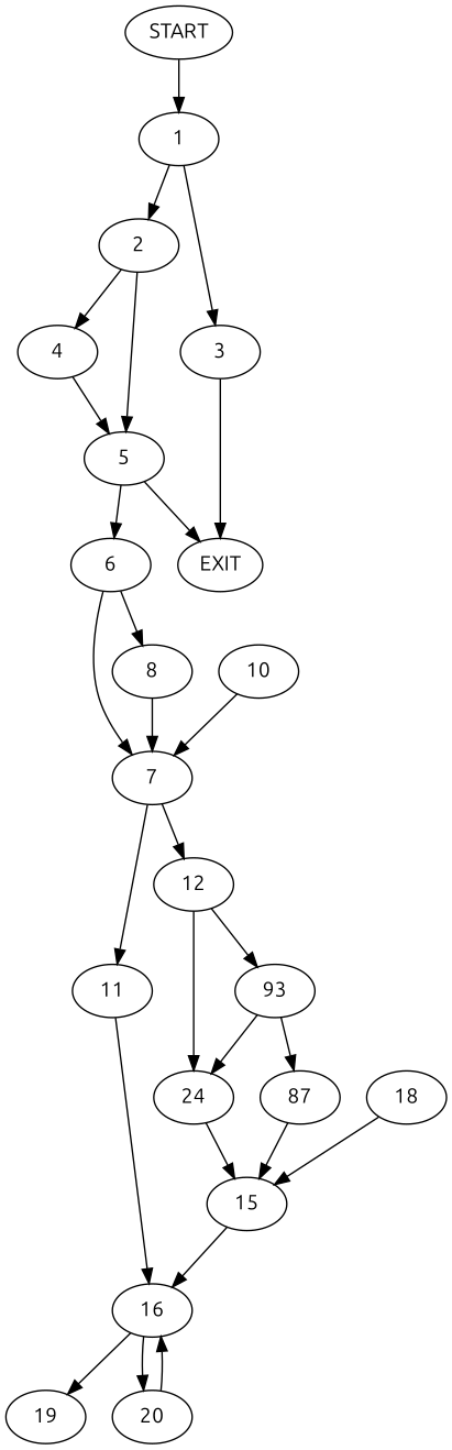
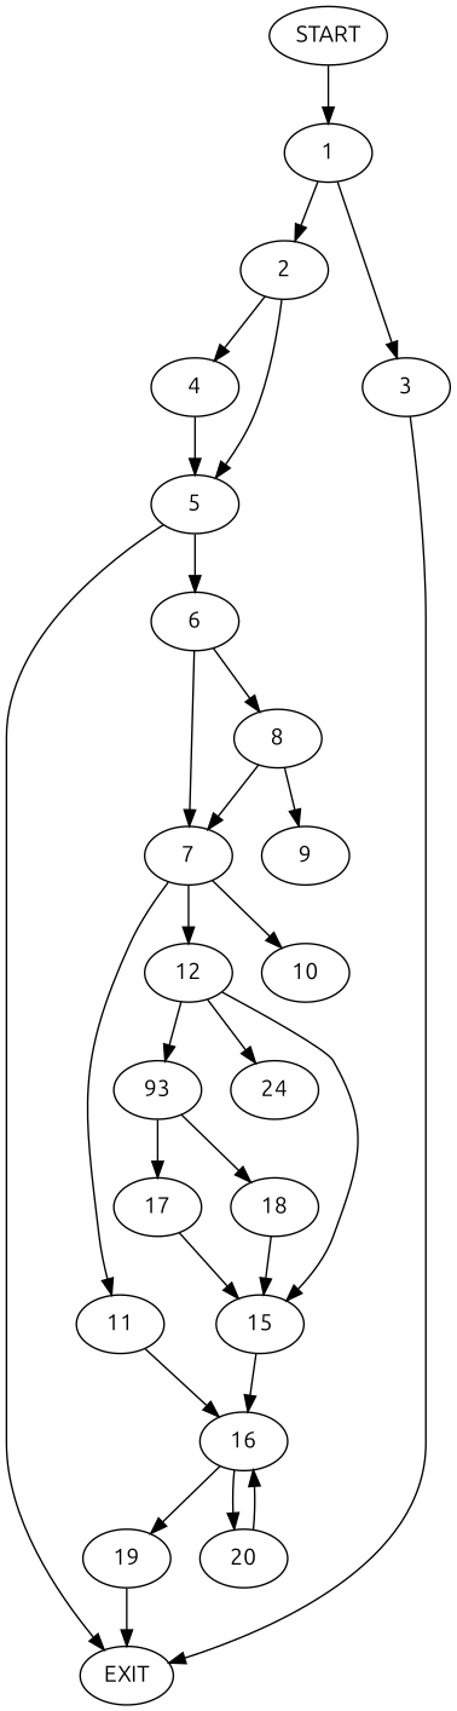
  digraph {
    fontname=Ubuntu
    node [fontname=Ubuntu]
    edge [fontname=Ubuntu]
    n1 [label=START]
    1
    2
    3
    n5 [label=EXIT]
    4
    5
    6
    7
    8
    11
    12
+   9
    16
    n15 [label=93]
    n16 [label=24]
    10
    15
-   17 [label=87]
+   17
    18
    19
    20
    n1 -> 1
    1 -> 2
    1 -> 3
    2 -> 4
    2 -> 5
    3 -> n5
    4 -> 5
    5 -> n5
    5 -> 6
    6 -> 7
    6 -> 8
    7 -> 11
    7 -> 12
    8 -> 7
+   8 -> 9
    11 -> 16
    12 -> n15
    12 -> n16
    16 -> 19
    16 -> 20
    n15 -> 17
-   n15 -> n16
-   n16 -> 15
-   10 -> 7
+   n15 -> 18
+   12 -> 15
+   7 -> 10
    15 -> 16
    17 -> 15
    18 -> 15
+   19 -> n5
    20 -> 16
  }
